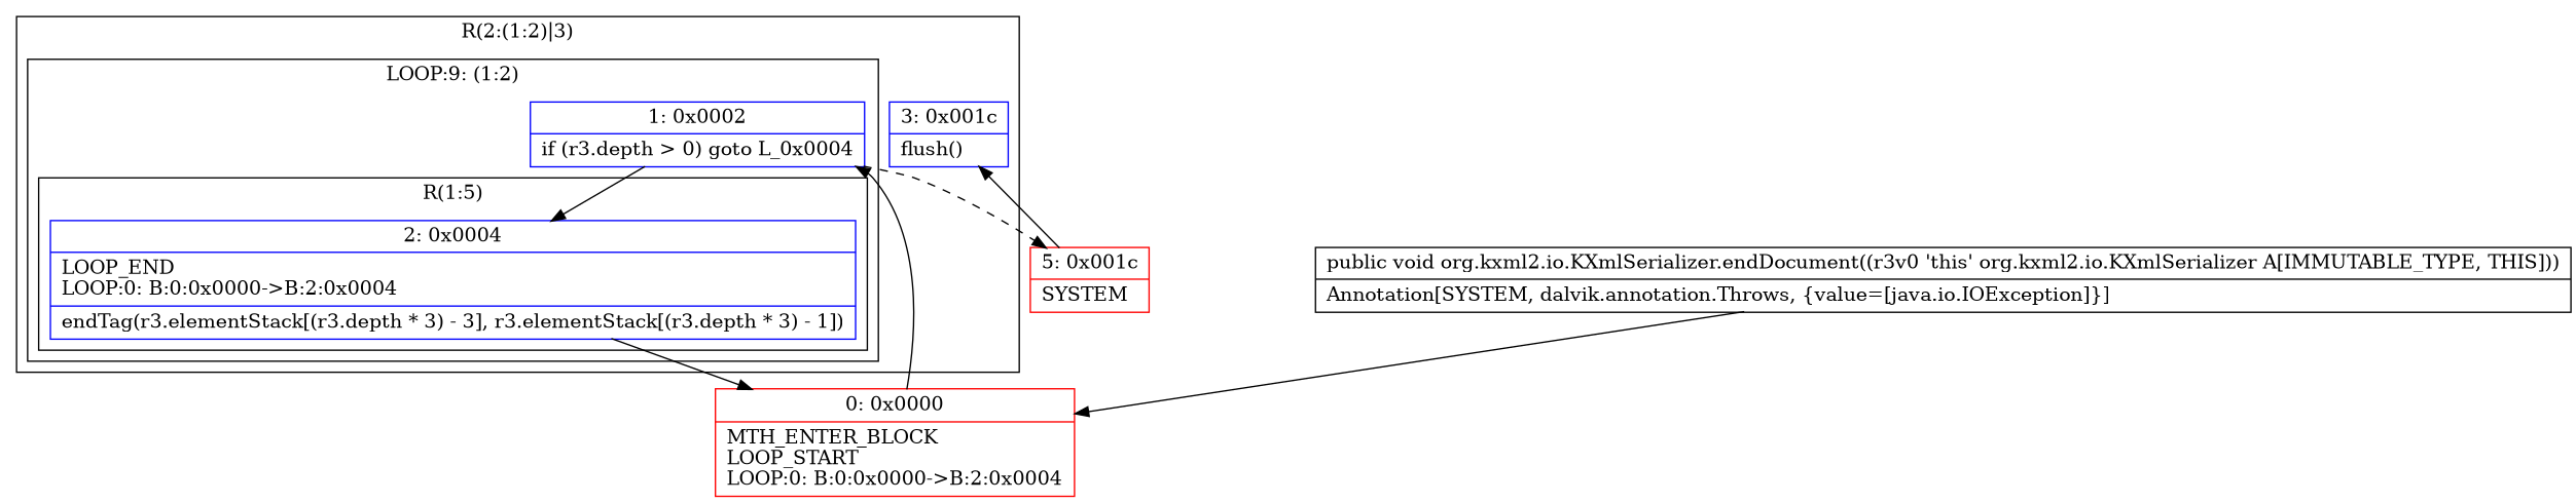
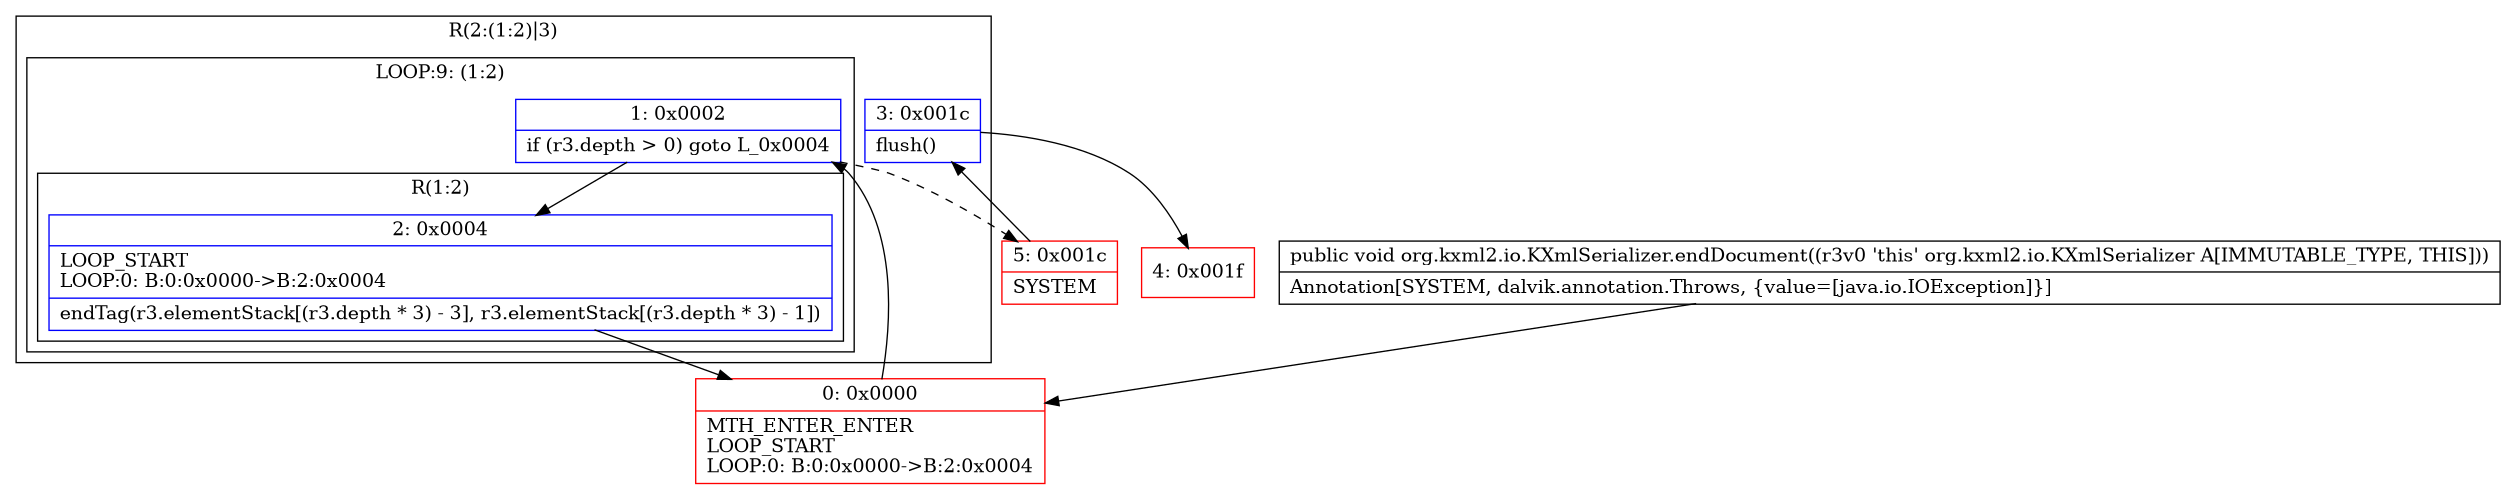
  digraph {
    node [color=blue shape=record]
-   n1 [label="{2\:\ 0x0004|LOOP_END\lLOOP:0: B:0:0x0000\-\>B:2:0x0004\l|endTag(r3.elementStack[(r3.depth * 3) \- 3], r3.elementStack[(r3.depth * 3) \- 1])\l}"]
+   n1 [label="{2\:\ 0x0004|LOOP_START\lLOOP:0: B:0:0x0000\-\>B:2:0x0004\l|endTag(r3.elementStack[(r3.depth * 3) \- 3], r3.elementStack[(r3.depth * 3) \- 1])\l}"]
    n2 [label="{1\:\ 0x0002|if (r3.depth \> 0) goto L_0x0004\l}"]
    n3 [label="{3\:\ 0x001c|flush()\l}"]
-   n4 [color=red label="{0\:\ 0x0000|MTH_ENTER_BLOCK\lLOOP_START\lLOOP:0: B:0:0x0000\-\>B:2:0x0004\l}"]
+   n4 [color=red label="{0\:\ 0x0000|MTH_ENTER_ENTER\lLOOP_START\lLOOP:0: B:0:0x0000\-\>B:2:0x0004\l}"]
    n5 [color=red label="{5\:\ 0x001c|SYSTEM\l}"]
+   n6 [color=red label="{4\:\ 0x001f}"]
    n7 [label="{public void org.kxml2.io.KXmlSerializer.endDocument((r3v0 'this' org.kxml2.io.KXmlSerializer A[IMMUTABLE_TYPE, THIS]))  | Annotation[SYSTEM, dalvik.annotation.Throws, \{value=[java.io.IOException]\}]\l}" color=""]
    subgraph cluster_1 {
      label="R(2:(1:2)|3)"
      n3
      subgraph cluster_2 {
        label="LOOP:9: (1:2)"
        n2
        subgraph cluster_3 {
-         label="R(1:5)"
+         label="R(1:2)"
          n1
        }
      }
    }
    n1 -> n4
    n2 -> n1
    n2 -> n5 [style=dashed]
+   n3 -> n6
    n4 -> n2
    n5 -> n3
    n7 -> n4
  }
